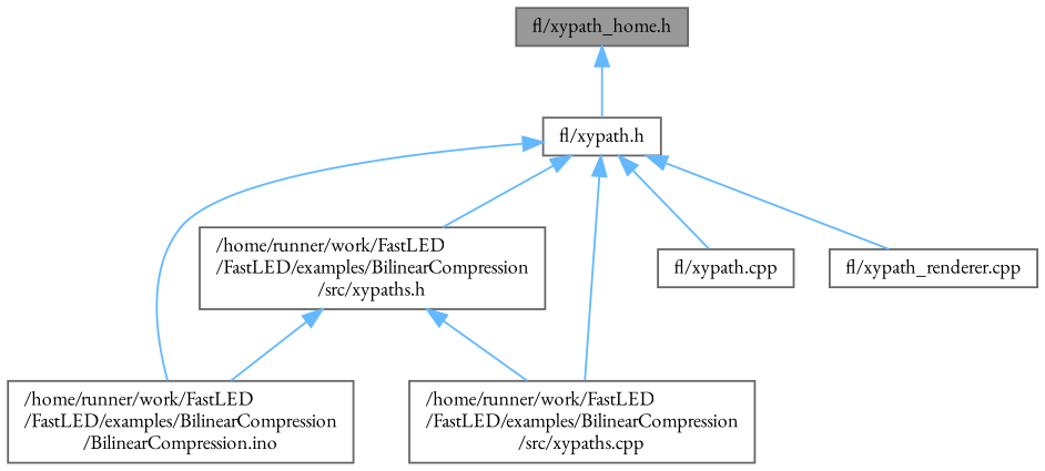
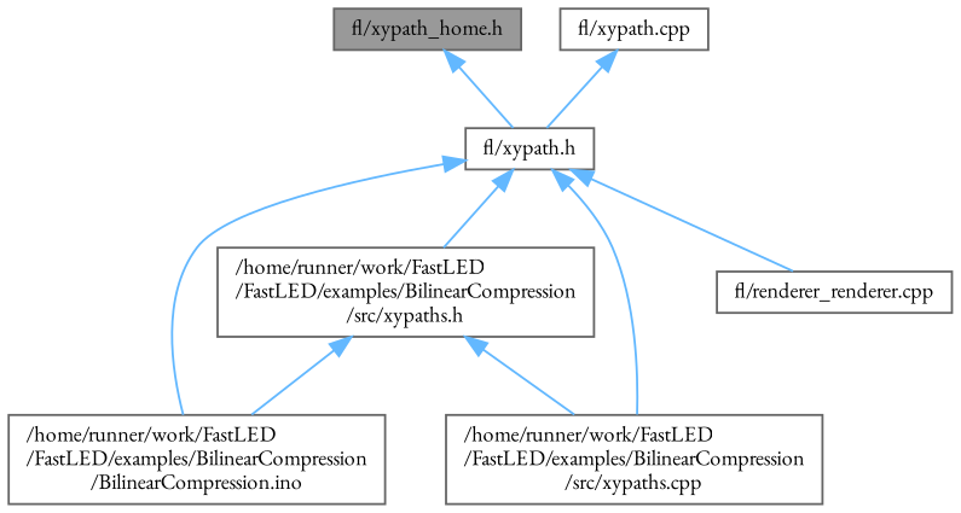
  digraph {
    fontname="EB Garamond"
    node [color=grey40 fillcolor=white fontname="EB Garamond" fontsize=10 shape=box style=filled]
    edge [color=steelblue1 dir=back fontname="EB Garamond" fontsize=10 labelfontname=Helvetica labelfontsize=10 style=solid]
    n1 [color=gray40 fillcolor=grey60 fontcolor=black height=0.2 label="fl/xypath_home.h" width=0.4]
    n2 [height=0.2 label="fl/xypath.h" width=0.4]
    n3 [height=0.2 label="/home/runner/work/FastLED\l/FastLED/examples/BilinearCompression\l/BilinearCompression.ino" width=0.4]
    n4 [height=0.2 label="/home/runner/work/FastLED\l/FastLED/examples/BilinearCompression\l/src/xypaths.cpp" width=0.4]
    n5 [height=0.2 label="/home/runner/work/FastLED\l/FastLED/examples/BilinearCompression\l/src/xypaths.h" width=0.4]
    n6 [height=0.2 label="fl/xypath.cpp" width=0.4]
-   n7 [height=0.2 label="fl/xypath_renderer.cpp" width=0.4]
+   n7 [height=0.2 label="fl/renderer_renderer.cpp" width=0.4]
    n1 -> n2
    n2 -> n3
    n2 -> n4
    n2 -> n5
-   n2 -> n6
+   n6 -> n2
    n2 -> n7
    n5 -> n3
    n5 -> n4
  }
